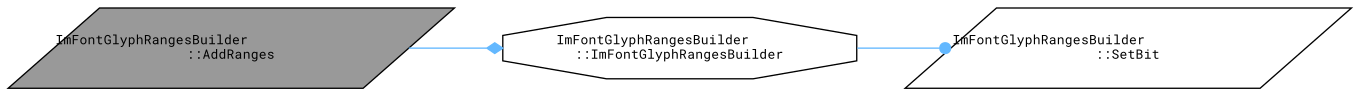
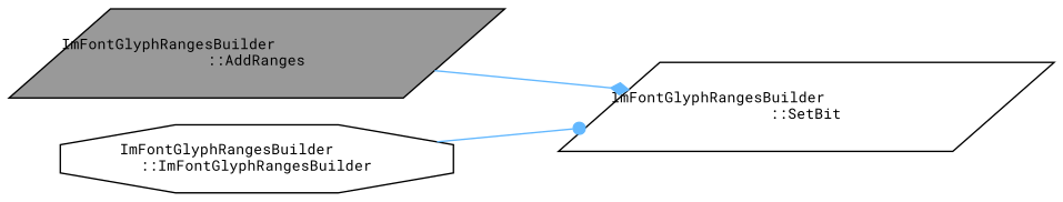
  digraph {
    fontname="Roboto Mono"
    rankdir=LR
    node [color=black fillcolor=white fontname="Roboto Mono" fontsize=10 shape=parallelogram style=filled]
    edge [color=steelblue1 fontname="Roboto Mono" fontsize=10 labelfontname=Helvetica labelfontsize=10 style=solid]
    n1 [fillcolor=grey60 fontcolor=black height=0.2 label="ImFontGlyphRangesBuilder\l::AddRanges" width=0.4]
    n2 [height=0.2 label="ImFontGlyphRangesBuilder\l::ImFontGlyphRangesBuilder" shape=octagon width=0.4]
    n3 [height=0.2 label="ImFontGlyphRangesBuilder\l::SetBit" width=0.4]
-   n1 -> n2 [arrowhead=diamond]
+   n1 -> n3 [arrowhead=diamond]
    n2 -> n3 [arrowhead=dot]
  }
